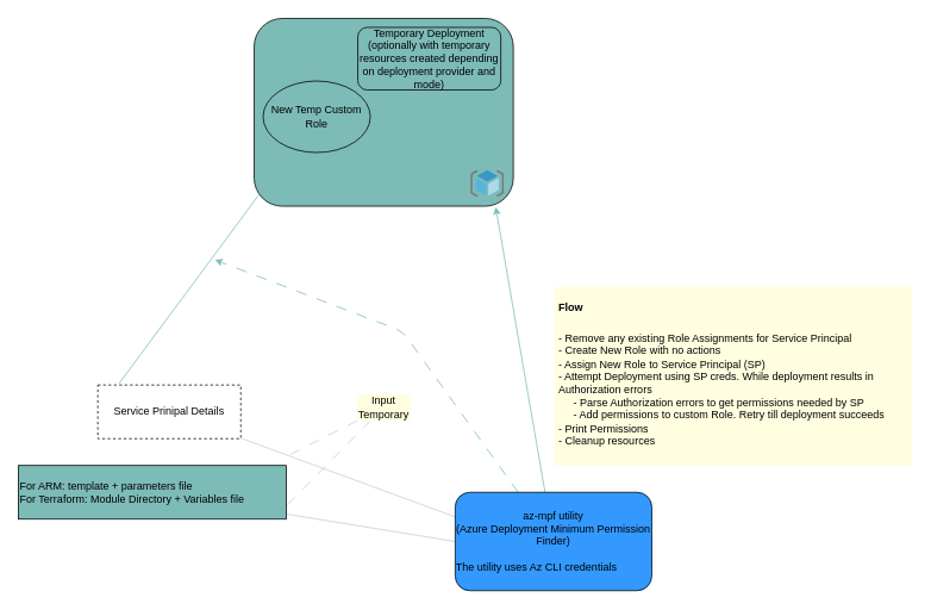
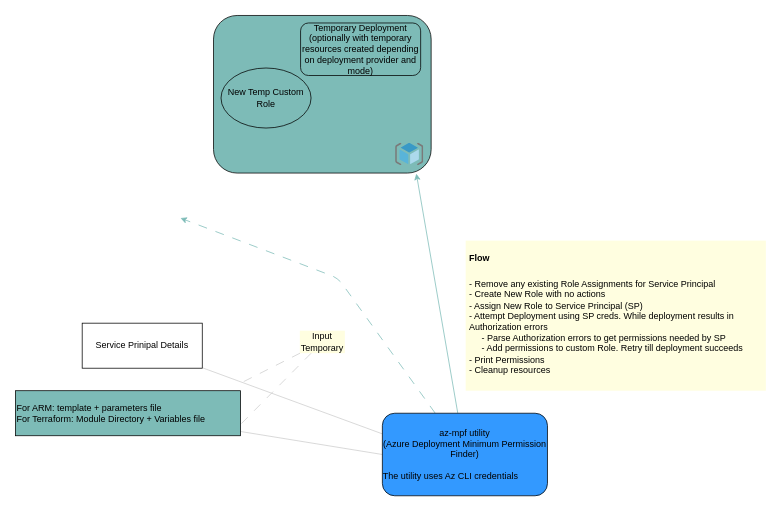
  <mxCell id="0" />
  <mxCell id="1" parent="0" />
  <mxCell id="2" style="edgeStyle=none;html=1;entryX=0;entryY=0.25;entryDx=0;entryDy=0;endArrow=none;endFill=0;strokeColor=#CCCCCC;" parent="1" source="3" target="12" edge="1"><mxGeometry relative="1" as="geometry" /></mxCell>
- <mxCell id="3" value="Service Prinipal Details" style="rounded=0;whiteSpace=wrap;html=1;dashed=1;" parent="1" vertex="1"><mxGeometry x="109" y="430" width="160" height="60" as="geometry" /></mxCell>
+ <mxCell id="3" value="Service Prinipal Details" style="rounded=0;whiteSpace=wrap;html=1;" parent="1" vertex="1"><mxGeometry x="109" y="430" width="160" height="60" as="geometry" /></mxCell>
  <mxCell id="4" value="" style="rounded=1;whiteSpace=wrap;html=1;fillColor=#7DBBB7;" parent="1" vertex="1"><mxGeometry x="284" y="20" width="290" height="210" as="geometry" /></mxCell>
  <mxCell id="5" value="" style="sketch=0;aspect=fixed;html=1;points=[];align=center;image;fontSize=12;image=img/lib/mscae/ResourceGroup.svg;" parent="1" vertex="1"><mxGeometry x="526.5" y="190" width="37.5" height="30" as="geometry" /></mxCell>
- <mxCell id="6" style="edgeStyle=none;html=1;entryX=0.146;entryY=-0.019;entryDx=0;entryDy=0;entryPerimeter=0;fontColor=#000000;endArrow=none;endFill=0;strokeColor=#7DBBB7;" parent="1" source="7" target="3" edge="1"><mxGeometry relative="1" as="geometry" /></mxCell>
  <mxCell id="7" value="New Temp Custom Role" style="ellipse;whiteSpace=wrap;html=1;fillColor=#7DBBB7;fontColor=#000000;" parent="1" vertex="1"><mxGeometry x="294" y="90" width="120" height="80" as="geometry" /></mxCell>
  <mxCell id="8" style="edgeStyle=none;html=1;entryX=0;entryY=0.5;entryDx=0;entryDy=0;endArrow=none;endFill=0;strokeColor=#CCCCCC;" parent="1" source="9" target="12" edge="1"><mxGeometry relative="1" as="geometry" /></mxCell>
  <mxCell id="9" value="For ARM: template + parameters file&lt;br&gt;For Terraform: Module Directory + Variables file" style="rounded=0;whiteSpace=wrap;html=1;align=left;fillColor=#7dbbb7;" parent="1" vertex="1"><mxGeometry x="20" y="520" width="300" height="60" as="geometry" /></mxCell>
  <mxCell id="10" style="edgeStyle=none;html=1;dashed=1;dashPattern=12 12;fontColor=#000000;endArrow=classic;endFill=1;strokeColor=#7DBBB7;" parent="1" source="12" edge="1"><mxGeometry relative="1" as="geometry"><mxPoint x="240" y="290" as="targetPoint" /><Array as="points"><mxPoint x="450" y="370" /></Array></mxGeometry></mxCell>
  <mxCell id="11" style="edgeStyle=none;html=1;entryX=0.932;entryY=1.004;entryDx=0;entryDy=0;entryPerimeter=0;fontColor=#000000;endArrow=classic;endFill=1;strokeColor=#7DBBB7;" parent="1" source="12" target="4" edge="1"><mxGeometry relative="1" as="geometry" /></mxCell>
  <mxCell id="12" value="&lt;span style=&quot;color: rgba(0, 0, 0, 0); font-family: monospace; font-size: 0px;&quot;&gt;%3CmxGraphModel%3E%3Croot%3E%3CmxCell%20id%3D%220%22%2F%3E%3CmxCell%20id%3D%221%22%20parent%3D%220%22%2F%3E%3CmxCell%20id%3D%222%22%20value%3D%22arm-template.json%22%20style%3D%22rounded%3D0%3BwhiteSpace%3Dwrap%3Bhtml%3D1%3B%22%20vertex%3D%221%22%20parent%3D%221%22%3E%3CmxGeometry%20x%3D%2290%22%20y%3D%22440%22%20width%3D%22120%22%20height%3D%2260%22%20as%3D%22geometry%22%2F%3E%3C%2FmxCell%3E%3C%2Froot%3E%3C%2FmxGraphModel%3E&lt;/span&gt;&lt;span style=&quot;color: rgba(0, 0, 0, 0); font-family: monospace; font-size: 0px;&quot;&gt;%3CmxGraphModel%3E%3Croot%3E%3CmxCell%20id%3D%220%22%2F%3E%3CmxCell%20id%3D%221%22%20parent%3D%220%22%2F%3E%3CmxCell%20id%3D%222%22%20value%3D%22arm-template.json%22%20style%3D%22rounded%3D0%3BwhiteSpace%3Dwrap%3Bhtml%3D1%3B%22%20vertex%3D%221%22%20parent%3D%221%22%3E%3CmxGeometry%20x%3D%2290%22%20y%3D%22440%22%20width%3D%22120%22%20height%3D%2260%22%20as%3D%22geometry%22%2F%3E%3C%2FmxCell%3E%3C%2Froot%3E%3C%2FmxGraphModel%3E&lt;/span&gt;az-mpf utility&lt;br&gt;(Azure Deployment Minimum Permission Finder)&lt;br&gt;&lt;div style=&quot;text-align: left;&quot;&gt;&lt;span style=&quot;background-color: initial;&quot;&gt;&lt;br&gt;&lt;/span&gt;&lt;/div&gt;&lt;div style=&quot;text-align: left;&quot;&gt;&lt;span style=&quot;background-color: initial;&quot;&gt;The utility uses Az CLI credentials&lt;/span&gt;&lt;/div&gt;" style="rounded=1;whiteSpace=wrap;html=1;fillColor=#3399FF;align=center;verticalAlign=middle;" parent="1" vertex="1"><mxGeometry x="509" y="550" width="220" height="110" as="geometry" /></mxCell>
  <mxCell id="13" style="edgeStyle=none;html=1;fontColor=#000000;endArrow=none;endFill=0;dashed=1;dashPattern=12 12;strokeColor=#CCCCCC;" parent="1" source="15" edge="1"><mxGeometry relative="1" as="geometry"><mxPoint x="320" y="510" as="targetPoint" /></mxGeometry></mxCell>
  <mxCell id="14" style="edgeStyle=none;html=1;dashed=1;dashPattern=12 12;fontColor=#000000;endArrow=none;endFill=0;strokeColor=#CCCCCC;entryX=1;entryY=0.75;entryDx=0;entryDy=0;" parent="1" source="15" edge="1" target="9"><mxGeometry relative="1" as="geometry"><mxPoint x="290" y="570" as="targetPoint" /></mxGeometry></mxCell>
  <mxCell id="15" value="Input Temporary" style="text;html=1;strokeColor=none;fillColor=#FFFEE0;align=center;verticalAlign=middle;whiteSpace=wrap;rounded=0;fontColor=#000000;" parent="1" vertex="1"><mxGeometry x="399" y="440" width="60" height="30" as="geometry" /></mxCell>
  <mxCell id="16" value="Temporary Deployment (optionally with temporary resources created depending on deployment provider and mode)" style="rounded=1;whiteSpace=wrap;html=1;fontColor=#000000;fillColor=#7DBBB7;" parent="1" vertex="1"><mxGeometry x="400" y="30" width="160" height="70" as="geometry" /></mxCell>
  <mxCell id="17" value="&lt;h1&gt;&lt;span style=&quot;background-color: initial; font-size: 12px;&quot;&gt;Flow&lt;/span&gt;&lt;br&gt;&lt;/h1&gt;&lt;div&gt;&lt;span style=&quot;background-color: initial; font-size: 12px;&quot;&gt;- Remove any existing Role Assignments for Service Principal&lt;/span&gt;&lt;/div&gt;&lt;div&gt;&lt;span style=&quot;background-color: initial;&quot;&gt;- Create New Role with no actions&lt;/span&gt;&lt;br&gt;&lt;/div&gt;&lt;div&gt;&lt;span style=&quot;background-color: initial; font-size: 12px;&quot;&gt;- Assign New Role to Service Principal (SP)&lt;/span&gt;&lt;/div&gt;&lt;div&gt;&lt;span style=&quot;background-color: initial; font-size: 12px;&quot;&gt;- Attempt Deployment using SP creds. While deployment results in Authorization errors&lt;/span&gt;&lt;/div&gt;&lt;div&gt;&lt;span style=&quot;background-color: initial; font-size: 12px;&quot;&gt;&amp;nbsp; &amp;nbsp; &amp;nbsp;- Parse Authorization errors to get permissions needed by SP&lt;/span&gt;&lt;/div&gt;&lt;div&gt;&lt;span style=&quot;background-color: initial; font-size: 12px;&quot;&gt;&amp;nbsp; &amp;nbsp; &amp;nbsp;- Add permissions to custom Role. Retry till deployment succeeds&lt;/span&gt;&lt;/div&gt;&lt;div&gt;&lt;span style=&quot;background-color: initial; font-size: 12px;&quot;&gt;- Print Permissions&lt;/span&gt;&lt;/div&gt;&lt;div&gt;&lt;span style=&quot;background-color: initial; font-size: 12px;&quot;&gt;- Cleanup resources&lt;/span&gt;&lt;/div&gt;&lt;div&gt;&lt;span style=&quot;background-color: initial; font-size: 12px;&quot;&gt;&amp;nbsp;&lt;/span&gt;&lt;/div&gt;&lt;div&gt;&lt;span style=&quot;background-color: initial; font-size: 12px;&quot;&gt;&lt;span style=&quot;white-space: pre;&quot;&gt;&#09;&lt;/span&gt;&lt;br&gt;&lt;/span&gt;&lt;/div&gt;" style="text;html=1;strokeColor=none;fillColor=#FFFEE0;spacing=5;spacingTop=-20;whiteSpace=wrap;overflow=hidden;rounded=0;fontColor=#000000;" parent="1" vertex="1"><mxGeometry x="620" y="320" width="400" height="200" as="geometry" /></mxCell>
